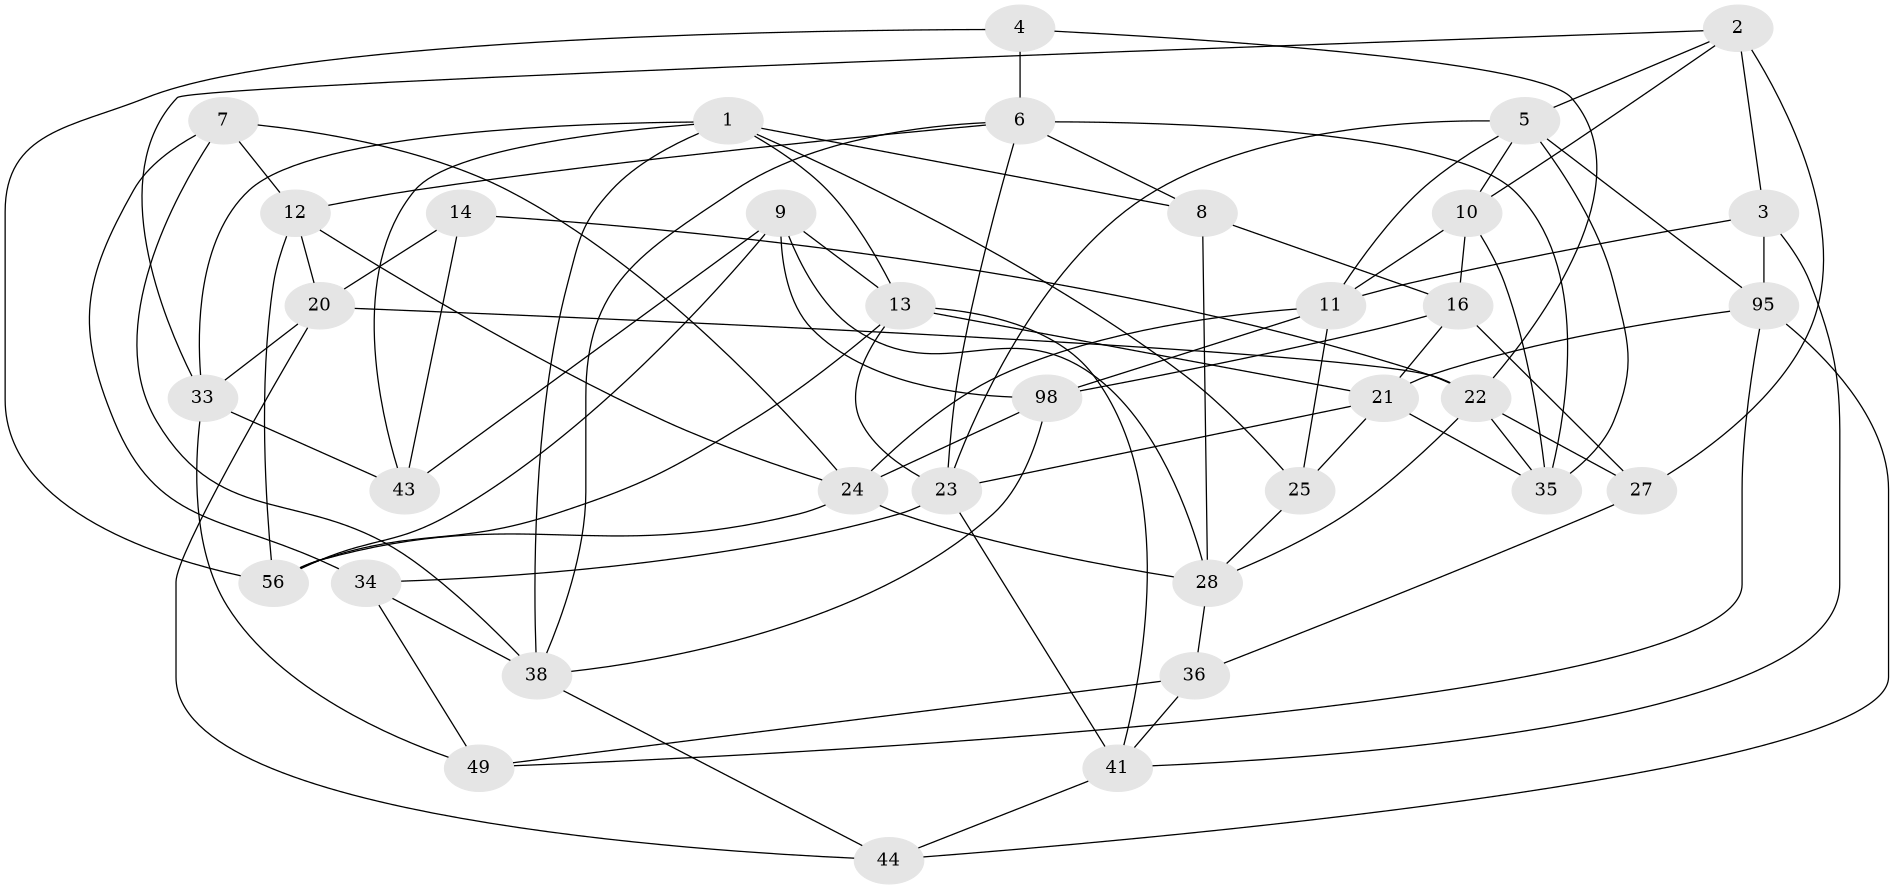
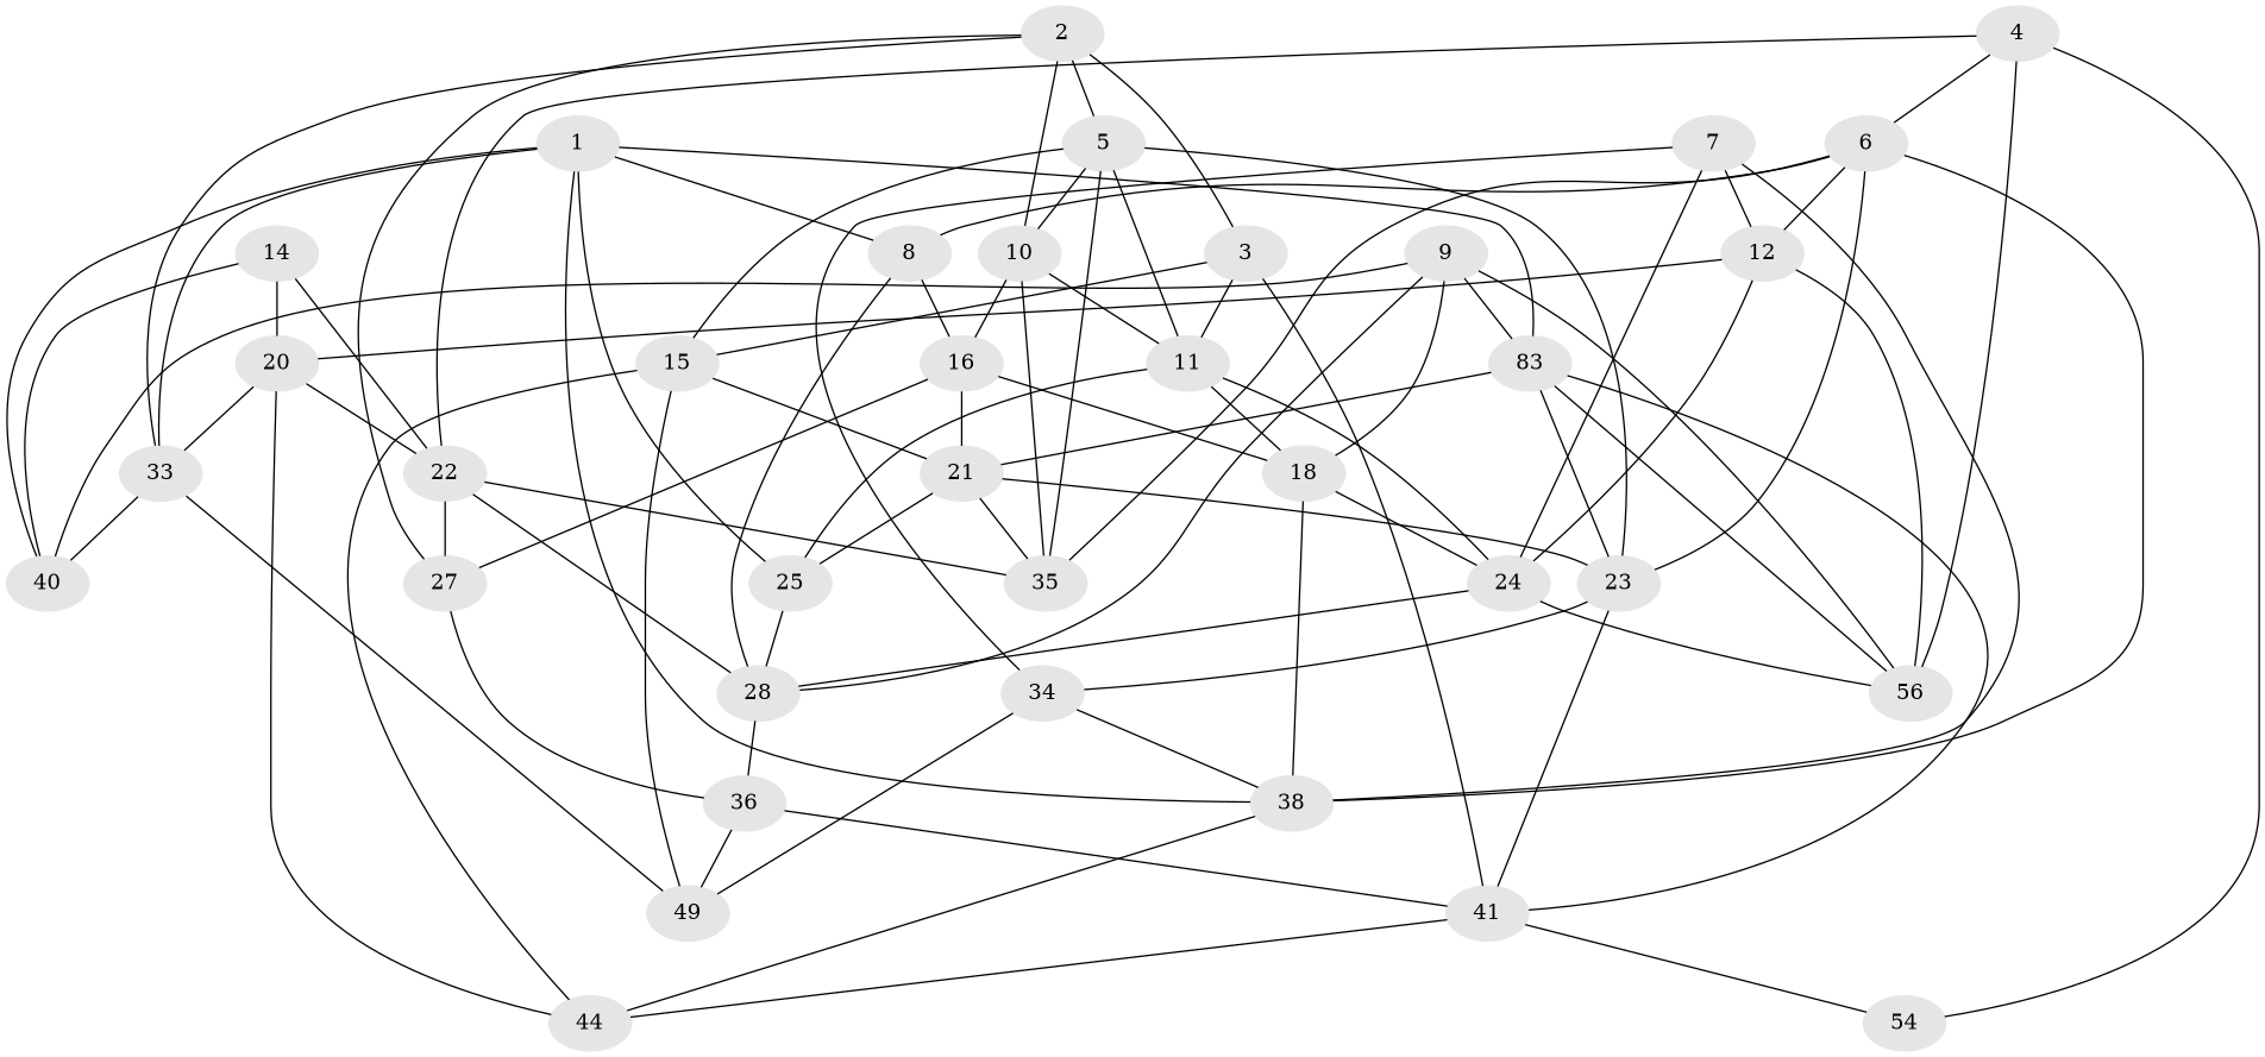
  graph {
    node [color=gray90 style=filled]
    1 [super="+31"]
    8
-   13 [super="+32"]
+   13 [super="+32" label=83]
    25
    33 [super="+45"]
    38 [super="+59"]
-   40 [label=43]
+   40
    16 [super="+46"]
    28 [super="+57"]
    41 [super="+50"]
    56
    23 [super="+26"]
    21 [super="+58"]
    n14 [label=49]
    44
    2 [super="+30"]
    3 [super="+49"]
    5 [super="+17"]
    10 [super="+55"]
    27
    11 [super="+42"]
-   15 [super="+19" label=95]
+   15 [super="+19"]
    35 [super="+47"]
    36
    24 [super="+48"]
-   18 [super="+51" label=98]
+   18 [super="+51"]
+   54
    6 [super="+29"]
    12 [super="+43"]
    4
    22 [super="+53"]
    34
    20 [super="+37"]
    7
    9 [super="+52"]
    14
    1 -- 8
    1 -- 13
    1 -- 25
    1 -- 33
    1 -- 38
    1 -- 40
    8 -- 16
    8 -- 28
    13 -- 41
    13 -- 56
    13 -- 23
    13 -- 21
    25 -- 28
    33 -- 40
    33 -- n14
    38 -- 44
    16 -- 21
    16 -- 27
    16 -- 18
    28 -- 36
    41 -- 44
+   41 -- 54
    23 -- 41
    23 -- 34
    21 -- 25
    21 -- 23
    21 -- 35
    2 -- 33
    2 -- 3 [weight=2]
    2 -- 5
    2 -- 10
    2 -- 27
    3 -- 41
    3 -- 11
    3 -- 15 [weight=2]
    5 -- 23
    5 -- 10
    5 -- 11
    5 -- 15
    5 -- 35
    10 -- 16 [weight=2]
    10 -- 11
    10 -- 35
    27 -- 36
    11 -- 25
    11 -- 24
    11 -- 18
    15 -- 21
    15 -- n14
    15 -- 44
    36 -- 41
    36 -- n14
    24 -- 28
    24 -- 56
    18 -- 38
    18 -- 24
    6 -- 8
    6 -- 38
    6 -- 23
    6 -- 35
    6 -- 12
    12 -- 56 [weight=2]
    12 -- 24
    12 -- 20
    4 -- 56
+   4 -- 54
    4 -- 6
    4 -- 22
    22 -- 28
    22 -- 27
    22 -- 35
    34 -- 38
    34 -- n14
    20 -- 33 [weight=2]
    20 -- 44
    20 -- 22
    7 -- 38
    7 -- 24
    7 -- 12
    7 -- 34
    9 -- 13
    9 -- 40
    9 -- 28
    9 -- 56
    9 -- 18 [weight=2]
    14 -- 40
    14 -- 22
    14 -- 20
  }
